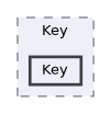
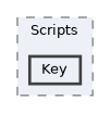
  digraph {
    compound=true
    n1 [color=grey25 fillcolor="#edf0f7" fontname=Helvetica fontsize=10 height=0.2 label=Key shape=box style="filled,bold" width=0.4]
    subgraph cluster_1 {
      bgcolor="#edf0f7"
      fontname=Helvetica
      fontsize=10
-     label=Key
+     label=Scripts
      pencolor=grey50
      style="filled,dashed"
      n1
    }
  }
